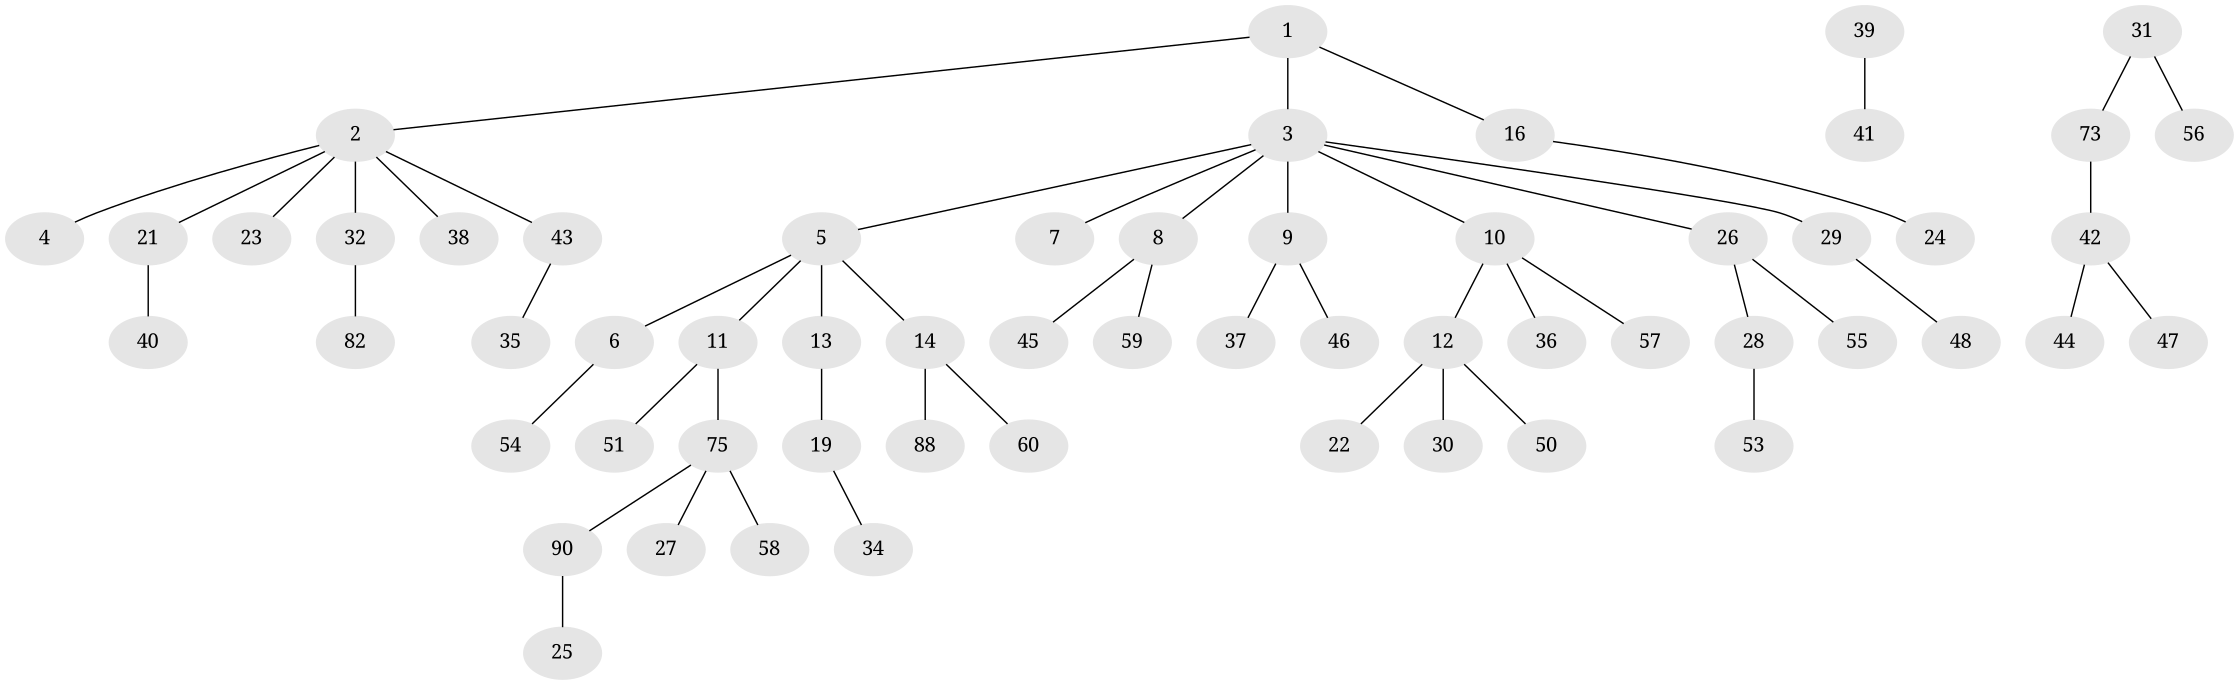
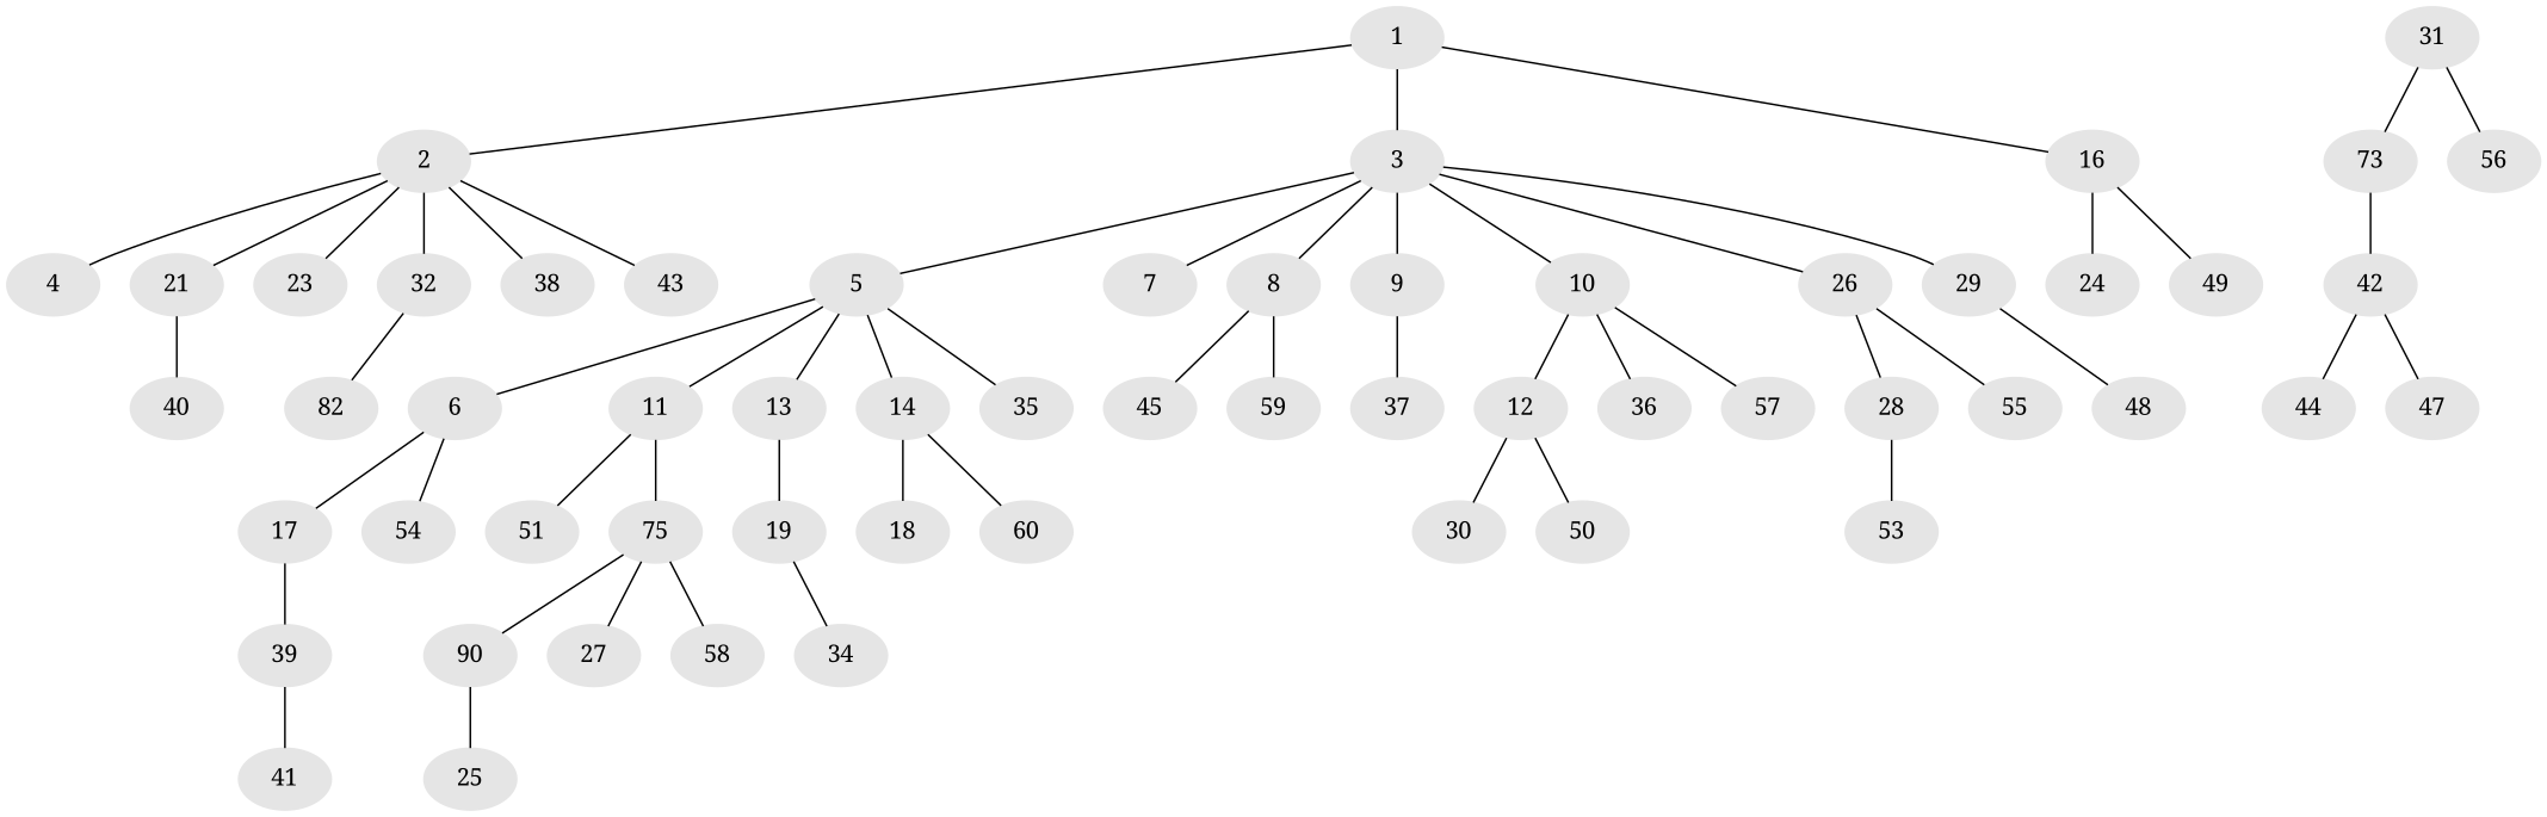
  graph {
    fontname="Noto Serif"
    node [color=gray90 fontname="Noto Serif" style=filled]
    edge [fontname="Noto Serif"]
    1
    2
    3
    16
    4
    21
    23
    32
    38
    43
    5
    7
    8
    9
    10
    26
    29
    24
+   49
    40
    n21 [label=82]
    6
    11
    13
    14
    35
    45
    59
    37
-   46
    12
    36
    57
    28
    55
    48
+   17
    54
    51
    n40 [label=75]
    19
-   18 [label=88]
+   18
    60
    39
-   22
    30
    50
    n48 [label=90]
    27
    58
    34
    25
    41
    n54 [label=73]
    31
    56
    53
    42
    44
    47
    1 -- 2
    1 -- 3
    1 -- 16
    2 -- 4
    2 -- 21
    2 -- 23
    2 -- 32
    2 -- 38
    2 -- 43
    3 -- 5
    3 -- 7
    3 -- 8
    3 -- 9
    3 -- 10
    3 -- 26
    3 -- 29
    16 -- 24
+   16 -- 49
    21 -- 40
    32 -- n21
    5 -- 6
    5 -- 11
    5 -- 13
    5 -- 14
-   43 -- 35
+   5 -- 35
    8 -- 45
    8 -- 59
    9 -- 37
-   9 -- 46
    10 -- 12
    10 -- 36
    10 -- 57
    26 -- 28
    26 -- 55
    29 -- 48
+   6 -- 17
    6 -- 54
    11 -- 51
    11 -- n40
    13 -- 19
    14 -- 18
    14 -- 60
-   12 -- 22
    12 -- 30
    12 -- 50
    28 -- 53
+   17 -- 39
    n40 -- n48
    n40 -- 27
    n40 -- 58
    19 -- 34
    39 -- 41
    n48 -- 25
    n54 -- 42
    31 -- n54
    31 -- 56
    42 -- 44
    42 -- 47
  }
